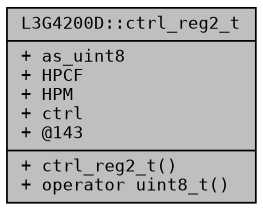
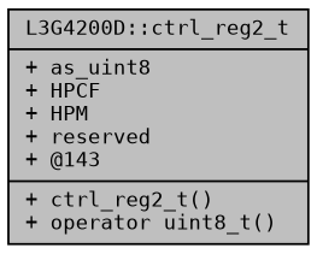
  digraph {
    fontname="DejaVu Sans Mono"
-   n1 [color=black fillcolor=grey75 fontcolor=black fontname="DejaVu Sans Mono" fontsize=10 height=0.2 label="{L3G4200D::ctrl_reg2_t\n|+ as_uint8\l+ HPCF\l+ HPM\l+ ctrl\l+ @143\l|+ ctrl_reg2_t()\l+ operator uint8_t()\l}" shape=record style=filled width=0.4]
+   n1 [color=black fillcolor=grey75 fontcolor=black fontname="DejaVu Sans Mono" fontsize=10 height=0.2 label="{L3G4200D::ctrl_reg2_t\n|+ as_uint8\l+ HPCF\l+ HPM\l+ reserved\l+ @143\l|+ ctrl_reg2_t()\l+ operator uint8_t()\l}" shape=record style=filled width=0.4]
  }
